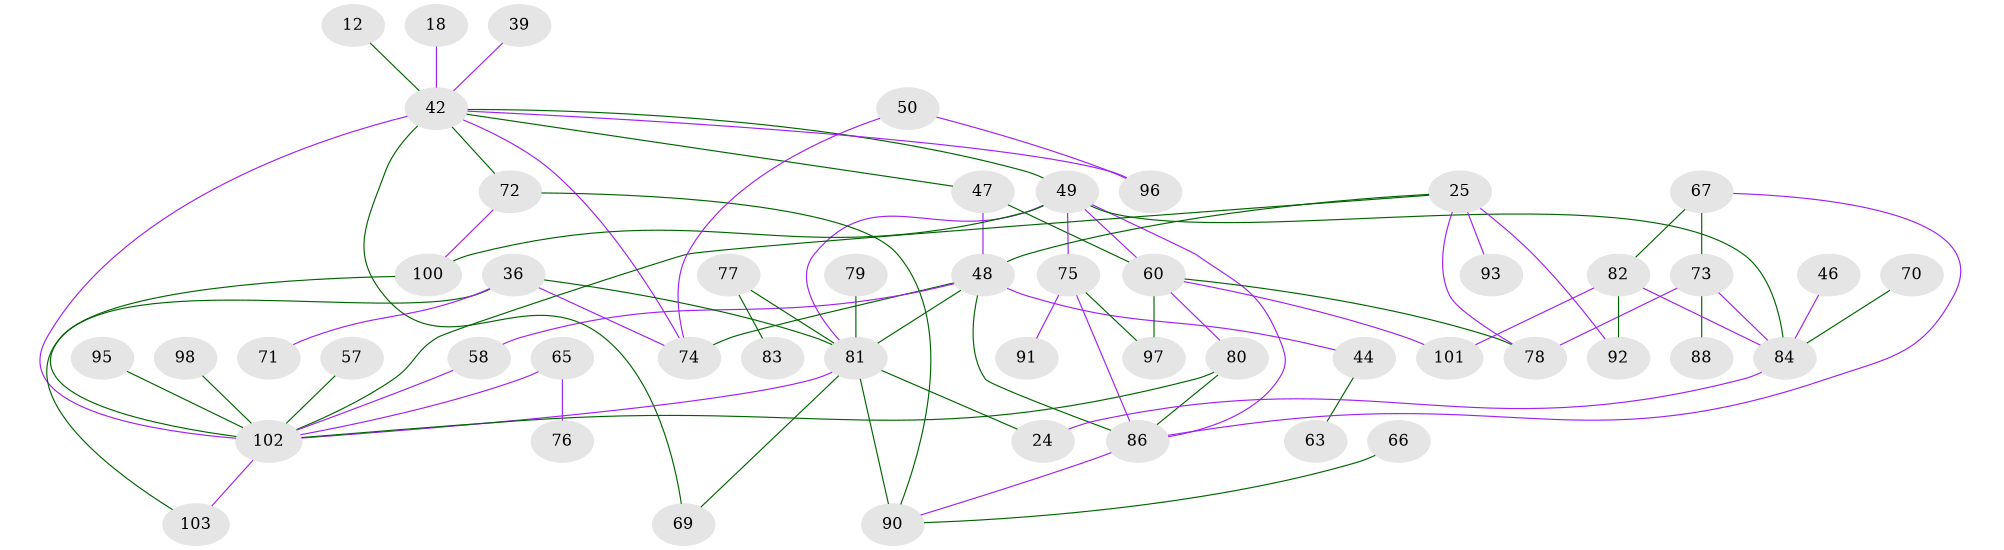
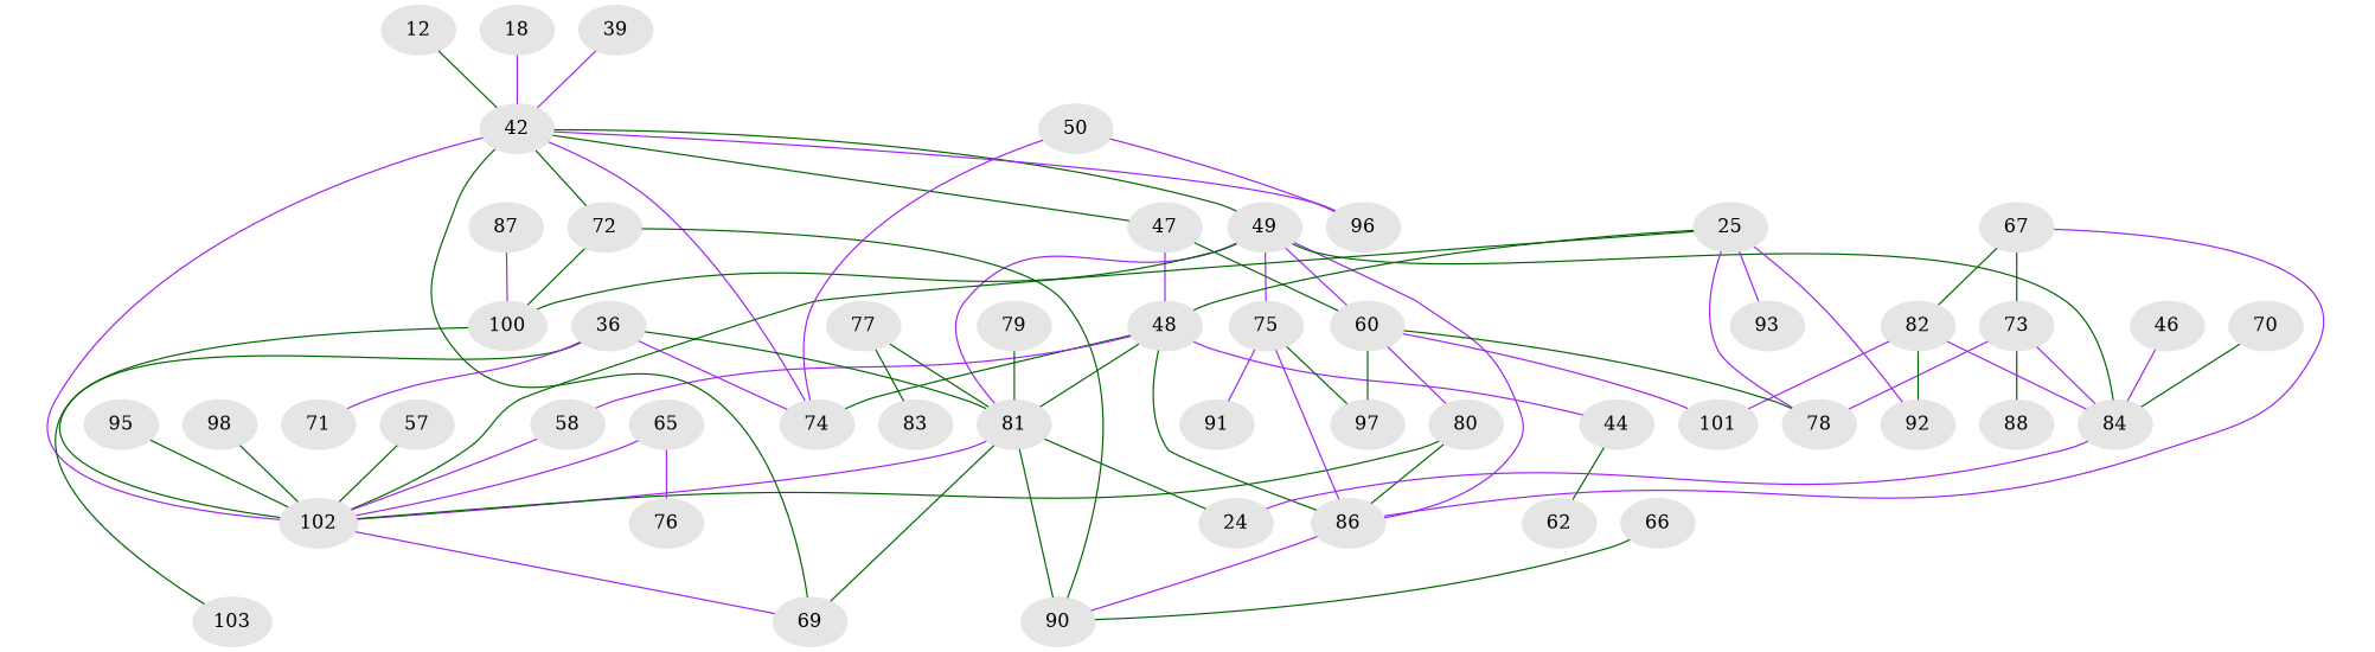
  graph {
    node [color=gray90 style=filled]
    edge [color=purple]
    42 [super="+16+14+30+7"]
    102 [super="+10+85+99"]
    74 [super="+24"]
    47 [super="+35"]
    49 [super="+1+4"]
    72
    n7 [label=69 super="+38"]
    96 [super="+40"]
    12
    18
    25
    48
    92 [super="+56"]
    93
    78
    81 [super="+22+31+55+63+43"]
    n17 [label=44]
    58
    86 [super="+59"]
    60 [super="+3+33"]
    97 [super="+53"]
    80 [super="+51"]
    101
    103
    36
    71
    90 [super="+64"]
    n28 [label=24]
    39
    84 [super="+26"]
    75 [super="+69"]
    100 [super="+15"]
    73 [super="+68"]
    88
    46
-   62 [label=63]
+   62
    91
    50
    57
    65
    76
    66
    67
    82 [super="+61"]
    70
    77
    83
    79
+   87
    95
    98
    42 -- 102 [weight=5]
    42 -- 74 [weight=2]
    42 -- 47 [color=darkgreen]
    42 -- 49 [color=darkgreen]
    42 -- 72 [color=darkgreen]
    42 -- n7 [color=darkgreen]
    42 -- 96
-   102 -- 103
+   102 -- n7
    47 -- 48
    47 -- 60 [color=darkgreen]
    49 -- 81 [weight=2]
    49 -- 86
    49 -- 60 [weight=3]
    49 -- 84 [color=darkgreen]
    49 -- 75
    49 -- 100 [color=darkgreen]
    72 -- 90 [color=darkgreen]
-   72 -- 100
+   72 -- 100 [color=darkgreen]
    12 -- 42 [color=darkgreen]
    18 -- 42
    25 -- 102 [color=darkgreen]
    25 -- 48 [color=darkgreen]
    25 -- 92 [weight=2]
    25 -- 93
    25 -- 78
    48 -- 74 [color=darkgreen weight=2]
    48 -- 81 [color=darkgreen weight=2]
    48 -- n17
    48 -- 58
    48 -- 86 [color=darkgreen]
    81 -- 102 [weight=3]
    81 -- n7 [color=darkgreen weight=2]
    81 -- 90 [color=darkgreen weight=3]
    81 -- n28 [color=darkgreen]
    n17 -- 62 [color=darkgreen]
    58 -- 102
    86 -- 90
    60 -- 78 [color=darkgreen]
    60 -- 97 [color=darkgreen]
    60 -- 80
    60 -- 101
    80 -- 102 [color=darkgreen]
    80 -- 86 [color=darkgreen]
    36 -- 74
    36 -- 81 [color=darkgreen]
    36 -- 103 [color=darkgreen]
    36 -- 71
    39 -- 42
    84 -- n28
    75 -- 86
    75 -- 97 [color=darkgreen]
    75 -- 91
    100 -- 102 [color=darkgreen]
    73 -- 78
    73 -- 84
    73 -- 88 [color=darkgreen]
    46 -- 84
    50 -- 74
    50 -- 96
    57 -- 102 [color=darkgreen]
    65 -- 102
    65 -- 76
    66 -- 90 [color=darkgreen]
    67 -- 86
    67 -- 73 [color=darkgreen]
    67 -- 82 [color=darkgreen]
    82 -- 92 [color=darkgreen]
    82 -- 101
    82 -- 84 [weight=2]
    70 -- 84 [color=darkgreen]
    77 -- 81 [color=darkgreen]
    77 -- 83 [color=darkgreen]
    79 -- 81 [color=darkgreen]
+   87 -- 100
    95 -- 102 [color=darkgreen]
    98 -- 102 [color=darkgreen]
  }
